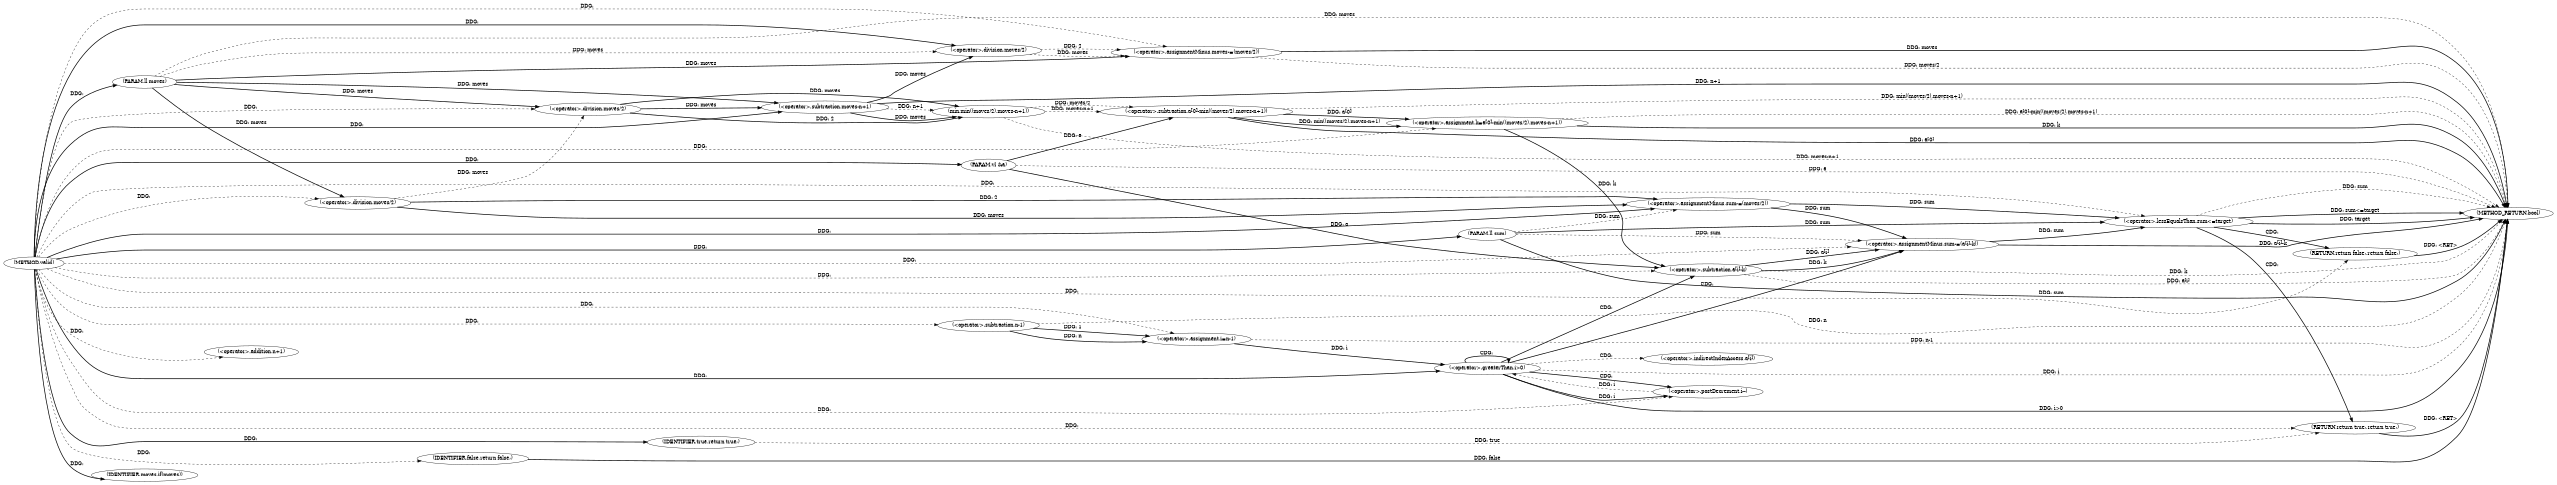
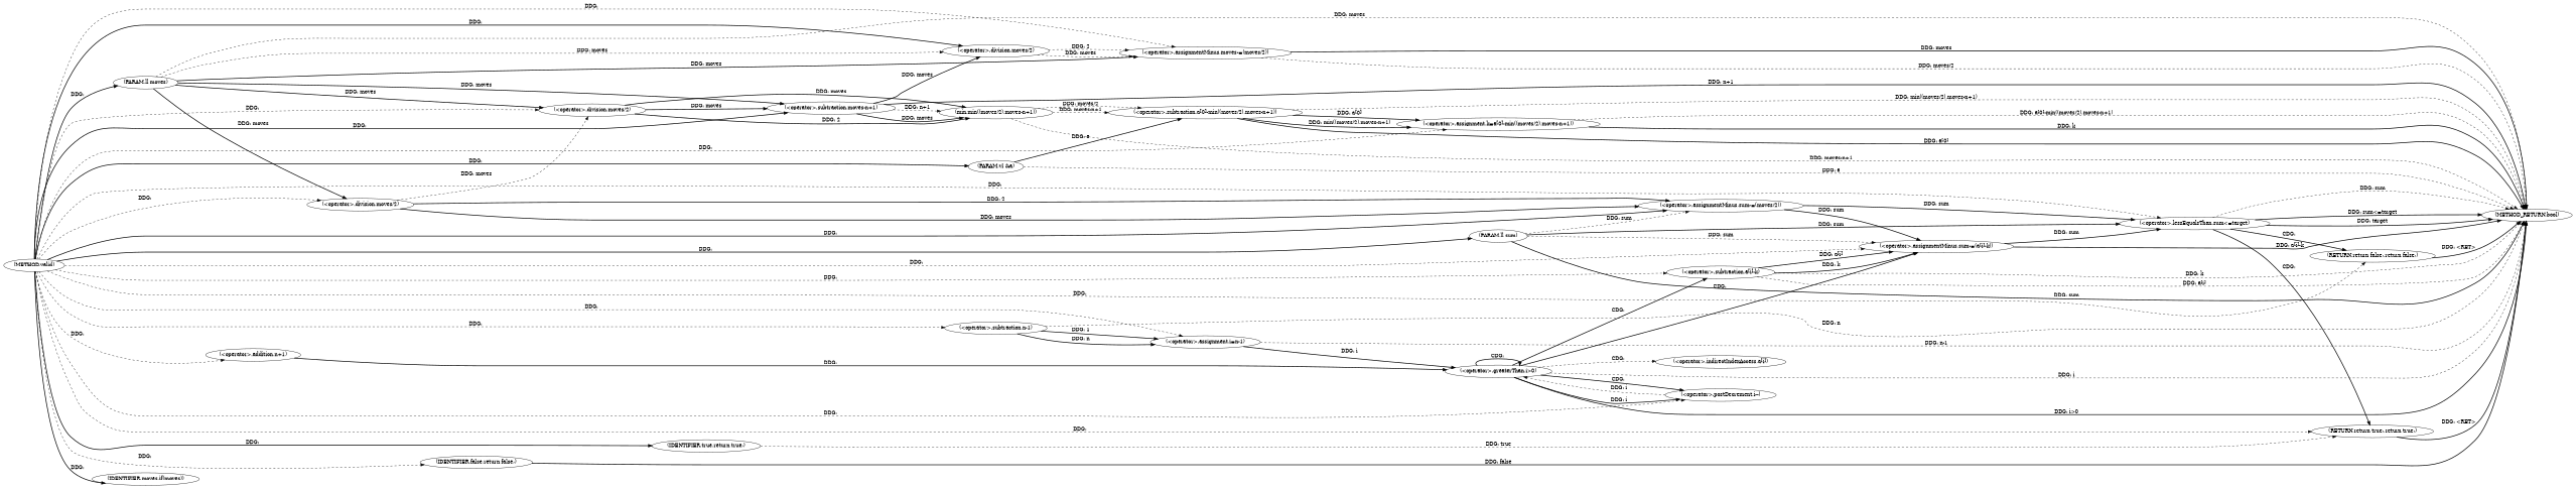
  digraph {
    rankdir=LR
    edge [style=bold]
    n1 [label="(METHOD,valid)"]
    n2 [label="(PARAM,vl &a)"]
    n3 [label="(PARAM,ll moves)"]
    n4 [label="(PARAM,ll sum)"]
    n5 [label="(<operator>.assignmentMinus,sum-=(moves/2))"]
    n6 [label="(<operator>.assignment,k=a[0]-min((moves/2),moves-n+1))"]
    n7 [label="(<operator>.assignmentMinus,moves-=(moves/2))"]
    n8 [label="(<operator>.assignment,i=n-1)"]
    n9 [label="(<operator>.greaterThan,i>0)"]
    n10 [label="(<operator>.postDecrement,i--)"]
    n11 [label="(<operator>.lessEqualsThan,sum<=target)"]
    n12 [label="(<operator>.division,moves/2)"]
    n13 [label="(<operator>.division,moves/2)"]
    n14 [label="(RETURN,return true;,return true;)"]
    n15 [label="(<operator>.subtraction,n-1)"]
    n16 [label="(IDENTIFIER,moves,if(moves))"]
    n17 [label="(IDENTIFIER,true,return true;)"]
    n18 [label="(RETURN,return false;,return false;)"]
    n19 [label="(<operator>.division,moves/2)"]
    n20 [label="(<operator>.subtraction,moves-n+1)"]
    n21 [label="(<operator>.assignmentMinus,sum-=(a[i]-k))"]
    n22 [label="(IDENTIFIER,false,return false;)"]
    n23 [label="(<operator>.addition,n+1)"]
    n24 [label="(<operator>.subtraction,a[i]-k)"]
    n25 [label="(METHOD_RETURN,bool)"]
    n26 [label="(<operator>.subtraction,a[0]-min((moves/2),moves-n+1))"]
    n27 [label="(<operator>.indirectIndexAccess,a[i])"]
    n28 [label="(min,min((moves/2),moves-n+1))"]
    n1 -> n2 [label="DDG: "]
    n1 -> n3 [label="DDG: "]
    n1 -> n4 [label="DDG: "]
    n1 -> n5 [label="DDG: "]
    n1 -> n6 [label="DDG: " style=dashed]
    n1 -> n7 [label="DDG: " style=dashed]
    n1 -> n8 [label="DDG: " style=dashed]
-   n1 -> n9 [label="DDG: "]
+   n23 -> n9 [label="DDG: "]
    n1 -> n10 [label="DDG: " style=dashed]
    n1 -> n11 [label="DDG: " style=dashed]
    n1 -> n12 [label="DDG: " style=dashed]
    n1 -> n13 [label="DDG: "]
    n1 -> n14 [label="DDG: " style=dashed]
    n1 -> n15 [label="DDG: " style=dashed]
    n1 -> n16 [label="DDG: "]
    n1 -> n17 [label="DDG: "]
    n1 -> n18 [label="DDG: " style=dashed]
    n1 -> n19 [label="DDG: " style=dashed]
    n1 -> n20 [label="DDG: "]
    n1 -> n21 [label="DDG: " style=dashed]
    n1 -> n22 [label="DDG: " style=dashed]
    n1 -> n23 [label="DDG: " style=dashed]
    n1 -> n24 [label="DDG: " style=dashed]
-   n2 -> n24 [label="DDG: a"]
    n2 -> n25 [label="DDG: a" style=dashed]
    n2 -> n26 [label="DDG: a"]
    n3 -> n7 [label="DDG: moves"]
    n3 -> n12 [label="DDG: moves"]
    n3 -> n13 [label="DDG: moves" style=dashed]
    n3 -> n19 [label="DDG: moves"]
    n3 -> n20 [label="DDG: moves"]
    n3 -> n25 [label="DDG: moves" style=dashed]
    n4 -> n5 [label="DDG: sum" style=dashed]
    n4 -> n11 [label="DDG: sum"]
    n4 -> n21 [label="DDG: sum" style=dashed]
    n4 -> n25 [label="DDG: sum"]
    n5 -> n11 [label="DDG: sum"]
    n5 -> n21 [label="DDG: sum"]
-   n6 -> n24 [label="DDG: k"]
    n6 -> n25 [label="DDG: k"]
    n6 -> n25 [label="DDG: a[0]-min((moves/2),moves-n+1)" style=dashed]
    n7 -> n25 [label="DDG: moves"]
    n7 -> n25 [label="DDG: moves/2" style=dashed]
    n8 -> n9 [label="DDG: i"]
    n8 -> n25 [label="DDG: n-1" style=dashed]
    n9 -> n9 [label="CDG: "]
    n9 -> n10 [label="DDG: i"]
    n9 -> n10 [label="CDG: "]
    n9 -> n21 [label="CDG: "]
    n9 -> n24 [label="CDG: "]
    n9 -> n25 [label="DDG: i" style=dashed]
    n9 -> n25 [label="DDG: i>0"]
    n9 -> n27 [label="CDG: " style=dashed]
    n10 -> n9 [label="DDG: i" style=dashed]
    n11 -> n14 [label="CDG: "]
    n11 -> n18 [label="CDG: "]
    n11 -> n25 [label="DDG: sum" style=dashed]
    n11 -> n25 [label="DDG: sum<=target"]
    n11 -> n25 [label="DDG: target"]
    n12 -> n5 [label="DDG: 2"]
    n12 -> n5 [label="DDG: moves"]
    n12 -> n19 [label="DDG: moves" style=dashed]
    n13 -> n7 [label="DDG: 2" style=dashed]
    n13 -> n7 [label="DDG: moves" style=dashed]
    n14 -> n25 [label="DDG: <RET>"]
    n15 -> n8 [label="DDG: n"]
    n15 -> n8 [label="DDG: 1"]
    n15 -> n25 [label="DDG: n" style=dashed]
    n17 -> n14 [label="DDG: true" style=dashed]
    n18 -> n25 [label="DDG: <RET>"]
    n19 -> n20 [label="DDG: moves"]
    n19 -> n28 [label="DDG: 2"]
    n19 -> n28 [label="DDG: moves"]
    n20 -> n13 [label="DDG: moves"]
    n20 -> n25 [label="DDG: n+1"]
    n20 -> n28 [label="DDG: moves"]
    n20 -> n28 [label="DDG: n+1" style=dashed]
    n21 -> n11 [label="DDG: sum"]
    n21 -> n25 [label="DDG: a[i]-k"]
    n22 -> n25 [label="DDG: false"]
    n24 -> n21 [label="DDG: a[i]"]
    n24 -> n21 [label="DDG: k"]
    n24 -> n25 [label="DDG: a[i]" style=dashed]
    n24 -> n25 [label="DDG: k" style=dashed]
    n26 -> n6 [label="DDG: a[0]"]
    n26 -> n6 [label="DDG: min((moves/2),moves-n+1)"]
    n26 -> n25 [label="DDG: a[0]"]
    n26 -> n25 [label="DDG: min((moves/2),moves-n+1)" style=dashed]
    n28 -> n25 [label="DDG: moves-n+1" style=dashed]
    n28 -> n26 [label="DDG: moves-n+1" style=dashed]
    n28 -> n26 [label="DDG: moves/2" style=dashed]
  }
